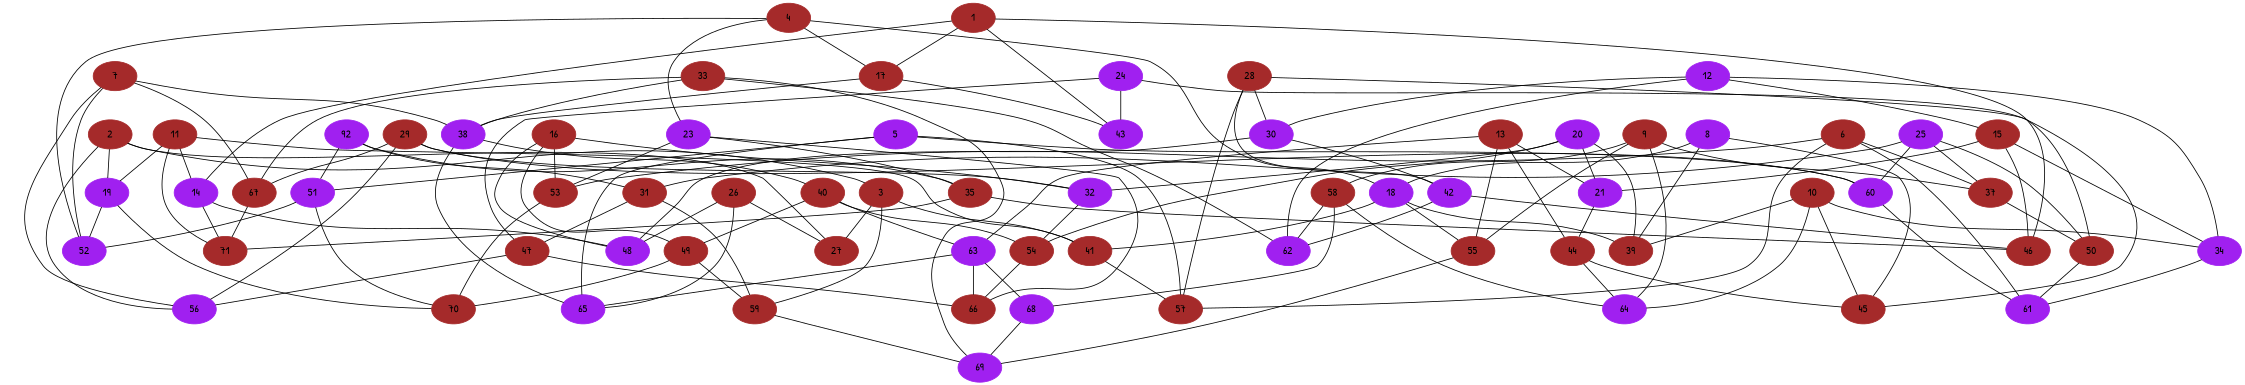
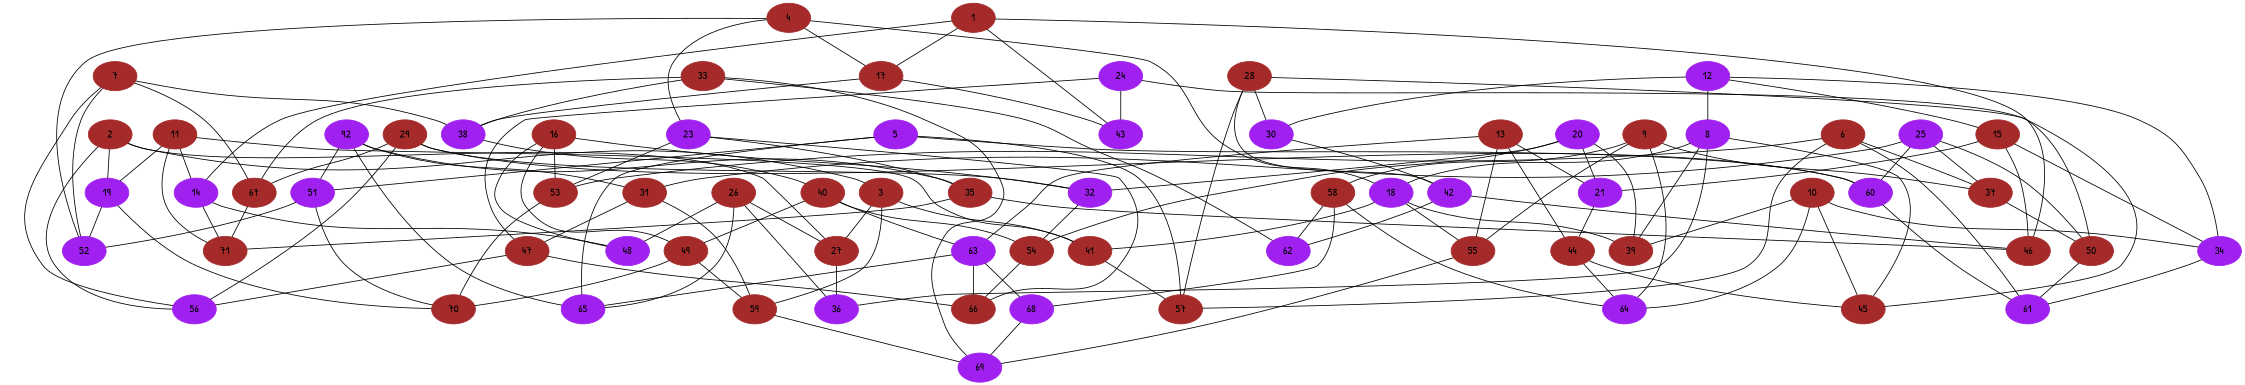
  graph {
    fontname="Patrick Hand"
    node [color=brown fontname="Patrick Hand" style=filled]
    edge [fontname="Patrick Hand"]
    14 [color=purple]
    1
    17
    43 [color=purple]
    46
    71
    48 [color=purple]
    38 [color=purple]
    2
    3
    19 [color=purple]
    27
    56 [color=purple]
    41
    59
    52 [color=purple]
    70
+   36 [color=purple]
    57
    69 [color=purple]
    4
    18 [color=purple]
    23 [color=purple]
    39
    55
    53
    35
    66
    5 [color=purple]
    51 [color=purple]
    60 [color=purple]
    65 [color=purple]
    61 [color=purple]
    6
    37
    50
    7
    67
    40
    8 [color=purple]
    45
    24 [color=purple]
    47
    9
    58
    64 [color=purple]
    62 [color=purple]
    68 [color=purple]
    10
    34 [color=purple]
    11
    12 [color=purple]
    15
    30 [color=purple]
    21 [color=purple]
    42 [color=purple]
    13
    44
    63 [color=purple]
    16
    32 [color=purple]
    49
    54
    20 [color=purple]
    n65 [color=purple label=92]
    31
    25 [color=purple]
    26
    28
    29
    33
    14 -- 71
    14 -- 48
    1 -- 14
    1 -- 17
    1 -- 43
    1 -- 46
    17 -- 43
    17 -- 38
    38 -- 40
    2 -- 3
    2 -- 19
    2 -- 27
    2 -- 56
    3 -- 27
    3 -- 41
    3 -- 59
    19 -- 52
    19 -- 70
+   27 -- 36
    41 -- 57
    59 -- 69
    4 -- 17
    4 -- 52
    4 -- 18
    4 -- 23
    18 -- 41
    18 -- 39
    18 -- 55
    23 -- 53
    23 -- 35
    23 -- 66
    55 -- 69
    53 -- 70
    35 -- 46
    35 -- 71
    5 -- 57
    5 -- 51
    5 -- 60
    5 -- 65
    51 -- 52
    51 -- 70
    60 -- 61
    6 -- 57
    6 -- 53
    6 -- 61
    6 -- 37
    37 -- 50
    50 -- 61
    7 -- 38
    7 -- 56
    7 -- 52
    7 -- 67
    67 -- 71
    40 -- 63
    40 -- 49
    40 -- 54
+   8 -- 36
    8 -- 18
    8 -- 39
    8 -- 45
    24 -- 43
    24 -- 45
    24 -- 47
    47 -- 56
    47 -- 66
    9 -- 55
    9 -- 37
    9 -- 58
    9 -- 64
    58 -- 64
    58 -- 62
    58 -- 68
    68 -- 69
    10 -- 39
    10 -- 45
    10 -- 64
    10 -- 34
    34 -- 61
    11 -- 14
    11 -- 71
    11 -- 19
    11 -- 41
-   12 -- 62
+   12 -- 8
    12 -- 34
    12 -- 15
    12 -- 30
    15 -- 46
    15 -- 34
    15 -- 21
-   30 -- 48
    30 -- 42
    21 -- 44
    42 -- 46
    42 -- 62
    13 -- 55
    13 -- 21
    13 -- 44
    13 -- 63
    44 -- 45
    44 -- 64
    63 -- 66
    63 -- 65
    63 -- 68
    16 -- 48
    16 -- 53
    16 -- 32
    16 -- 49
    32 -- 54
    49 -- 59
    49 -- 70
    54 -- 66
    20 -- 39
    20 -- 21
    20 -- 32
    20 -- 54
    n65 -- 35
    n65 -- 51
-   38 -- 65
+   n65 -- 65
    n65 -- 31
    31 -- 59
    31 -- 47
    25 -- 60
    25 -- 37
    25 -- 50
    25 -- 31
    26 -- 48
    26 -- 27
+   26 -- 36
    26 -- 65
    28 -- 57
    28 -- 50
    28 -- 30
    28 -- 42
    29 -- 56
    29 -- 60
    29 -- 67
    29 -- 32
    33 -- 38
    33 -- 69
    33 -- 67
    33 -- 62
  }
